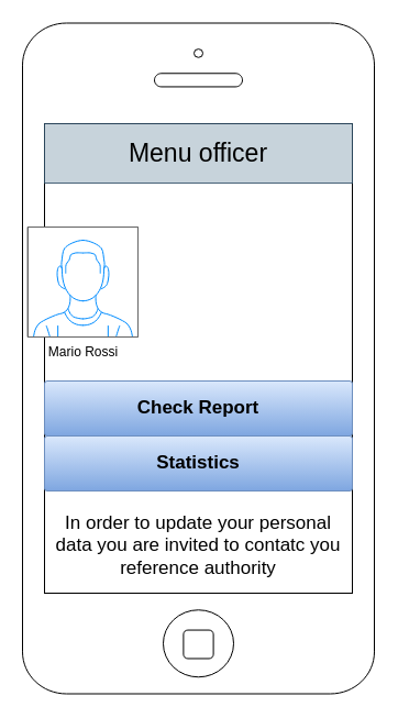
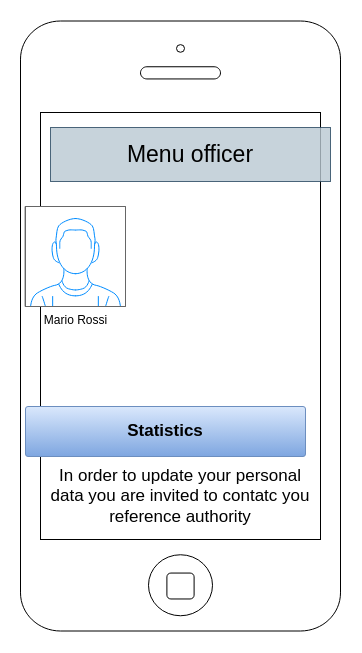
  <mxCell id="0" />
  <mxCell id="1" parent="0" />
  <mxCell id="2" value="" style="html=1;verticalLabelPosition=bottom;labelBackgroundColor=#ffffff;verticalAlign=top;shadow=0;dashed=0;strokeWidth=1;shape=mxgraph.ios7.misc.iphone;gradientColor=none;fillColor=#FFFFFF;" parent="1" vertex="1"><mxGeometry x="20" y="20.5" width="320" height="610" as="geometry" /></mxCell>
- <mxCell id="3" value="Menu officer" style="text;html=1;align=center;verticalAlign=middle;whiteSpace=wrap;rounded=0;fontSize=23;opacity=80;fillColor=#bac8d3;strokeColor=#23445d;" parent="1" vertex="1"><mxGeometry x="40" y="112" width="280" height="54" as="geometry" /></mxCell>
+ <mxCell id="3" value="Menu officer" style="text;html=1;align=center;verticalAlign=middle;whiteSpace=wrap;rounded=0;fontSize=23;opacity=80;fillColor=#bac8d3;strokeColor=#23445d;" parent="1" vertex="1"><mxGeometry x="50" y="127" width="280" height="54" as="geometry" /></mxCell>
  <mxCell id="4" value="Mario Rossi" style="verticalLabelPosition=bottom;shadow=0;dashed=0;align=center;html=1;verticalAlign=top;strokeWidth=1;shape=mxgraph.mockup.containers.userMale;strokeColor=#666666;strokeColor2=#008cff;fillColor=#ffffff;" parent="1" vertex="1"><mxGeometry x="25" y="206" width="100" height="100" as="geometry" /></mxCell>
  <mxCell id="5" value="&lt;font style=&quot;font-size: 17px&quot;&gt;In order to update your personal data you are invited to contatc you reference authority&lt;/font&gt;" style="text;html=1;strokeColor=none;fillColor=none;align=center;verticalAlign=middle;whiteSpace=wrap;rounded=0;shadow=0;" parent="1" vertex="1"><mxGeometry x="40" y="466" width="280" height="60" as="geometry" /></mxCell>
- <mxCell id="6" value="&lt;font style=&quot;font-size: 17px&quot;&gt;&lt;b&gt;Check Report&lt;/b&gt;&lt;/font&gt;" style="strokeWidth=1;html=1;shadow=0;dashed=0;shape=mxgraph.ios.iTextInput;strokeColor=#6c8ebf;buttonText=;fontSize=8;fillColor=#dae8fc;whiteSpace=wrap;align=center;gradientColor=#7ea6e0;" parent="1" vertex="1"><mxGeometry x="40" y="346" width="280" height="50" as="geometry" /></mxCell>
- <mxCell id="7" value="&lt;b&gt;&lt;font style=&quot;font-size: 17px&quot;&gt;Statistics&lt;/font&gt;&lt;/b&gt;" style="strokeWidth=1;html=1;shadow=0;dashed=0;shape=mxgraph.ios.iTextInput;strokeColor=#6c8ebf;buttonText=;fontSize=8;fillColor=#dae8fc;whiteSpace=wrap;align=center;gradientColor=#7ea6e0;" parent="1" vertex="1"><mxGeometry x="40" y="396" width="280" height="50" as="geometry" /></mxCell>
+ <mxCell id="7" value="&lt;b&gt;&lt;font style=&quot;font-size: 17px&quot;&gt;Statistics&lt;/font&gt;&lt;/b&gt;" style="strokeWidth=1;html=1;shadow=0;dashed=0;shape=mxgraph.ios.iTextInput;strokeColor=#6c8ebf;buttonText=;fontSize=8;fillColor=#dae8fc;whiteSpace=wrap;align=center;gradientColor=#7ea6e0;" parent="1" vertex="1"><mxGeometry x="25" y="406" width="280" height="50" as="geometry" /></mxCell>
